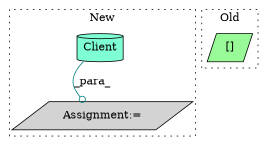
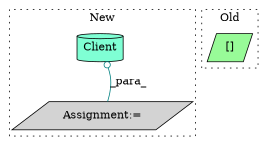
  digraph {
    node [shape=parallelogram style=filled]
    n1 [a=32 l="7,1" label=Client s="4433,4444" shape=cylinder fillcolor=aquamarine]
    n2 [a=7 l=1 label="Assignment:=" s=4405 fillcolor=lightgrey]
    n3 [a=2 l="4,1" label="[]" s="3094,3099" fillcolor=palegreen]
    subgraph cluster_1 {
      label=New
      style=dotted
      n1
      n2
    }
    subgraph cluster_2 {
      label=Old
      style=dotted
      n3
    }
-   n1 -> n2 [label=_para_ color=teal style=solid arrowhead=odot]
+   n2 -> n1 [label=_para_ color=teal style=solid arrowhead=odot]
  }
